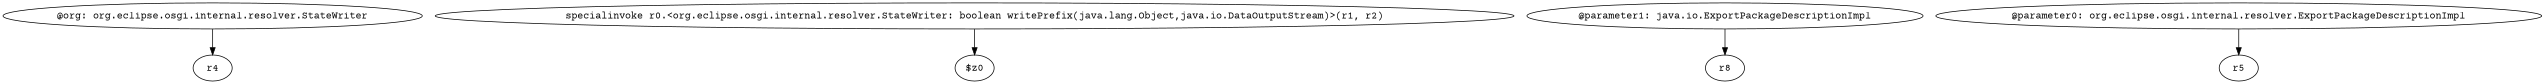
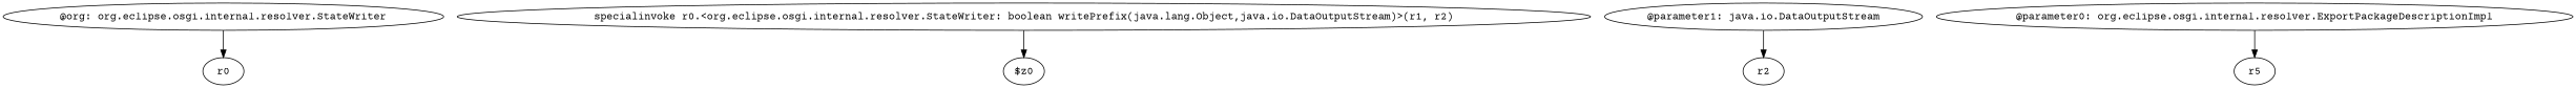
  digraph {
    fontname="Courier Prime"
    node [fontname="Courier Prime"]
    edge [fontname="Courier Prime"]
    n1 [label="@org: org.eclipse.osgi.internal.resolver.StateWriter"]
-   n2 [label=r4]
+   n2 [label=r0]
    n3 [label="specialinvoke r0.<org.eclipse.osgi.internal.resolver.StateWriter: boolean writePrefix(java.lang.Object,java.io.DataOutputStream)>(r1, r2)"]
    n4 [label="$z0"]
-   n5 [label="@parameter1: java.io.ExportPackageDescriptionImpl"]
-   n6 [label=r8]
+   n5 [label="@parameter1: java.io.DataOutputStream"]
+   n6 [label=r2]
    n7 [label="@parameter0: org.eclipse.osgi.internal.resolver.ExportPackageDescriptionImpl"]
    n8 [label=r5]
    n1 -> n2
    n3 -> n4
    n5 -> n6
    n7 -> n8
  }
